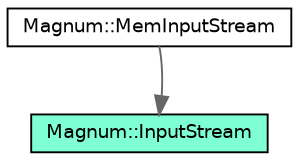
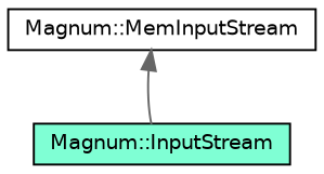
  digraph {
    node [color=black fontname=Helvetica fontsize=10 shape=record style=filled]
    n1 [fillcolor=white fontcolor=black height=0.2 label="Magnum::MemInputStream" width=0.4]
    n2 [fillcolor=aquamarine height=0.2 label="Magnum::InputStream" width=0.4]
-   n2 -> n1 [color=gray40 dir=back fontname=Helvetica fontsize=10 labelfontname=Helvetica labelfontsize=10 style=solid]
+   n1 -> n2 [color=gray40 dir=back fontname=Helvetica fontsize=10 labelfontname=Helvetica labelfontsize=10 style=solid]
  }
